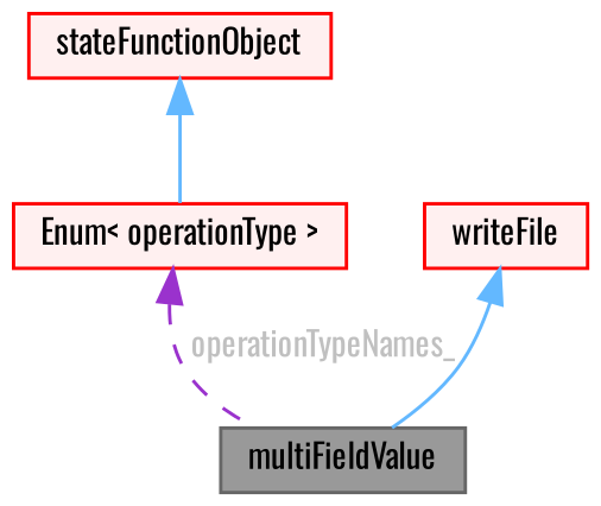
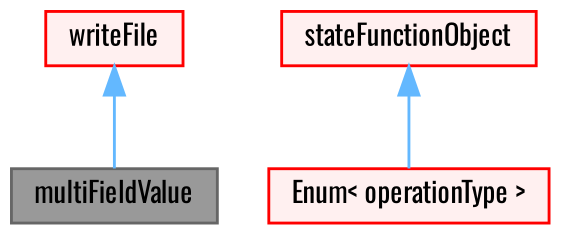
  digraph {
    fontname=Oswald
    node [color=red fillcolor="#FFF0F0" fontname=Oswald fontsize=10 shape=box style=filled]
    edge [color=steelblue1 dir=back fontname=Oswald fontsize=10 labelfontname=Helvetica labelfontsize=10 style=solid]
    n1 [color=gray40 fillcolor=grey60 fontcolor=black height=0.2 label=multiFieldValue width=0.4]
    n2 [height=0.2 label=stateFunctionObject width=0.4]
    n3 [height=0.2 label="Enum\< operationType \>" width=0.4]
    n4 [height=0.2 label=writeFile width=0.4]
    n2 -> n3
-   n3 -> n1 [color=darkorchid3 fontcolor=grey label=" operationTypeNames_" style=dashed]
    n4 -> n1
  }
